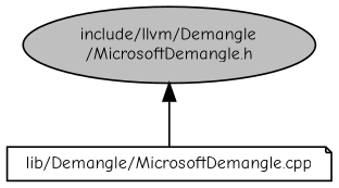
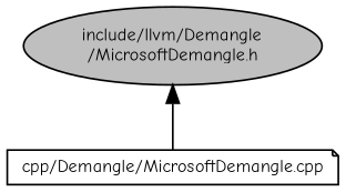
  digraph {
    fontname="Comic Neue"
    node [color=black fontname="Comic Neue" fontsize=10]
    n1 [fillcolor=grey75 fontcolor=black height=0.2 label="include/llvm/Demangle\l/MicrosoftDemangle.h" shape=ellipse style=filled width=0.4]
-   n2 [height=0.2 label="lib/Demangle/MicrosoftDemangle.cpp" shape=note width=0.4]
+   n2 [height=0.2 label="cpp/Demangle/MicrosoftDemangle.cpp" shape=note width=0.4]
    n1 -> n2 [color=black dir=back fontname="Comic Neue" fontsize=10 labelfontname=Helvetica labelfontsize=10 style=solid]
  }
